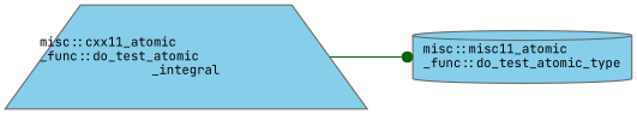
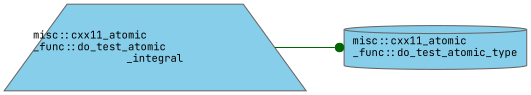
  digraph {
    rankdir=LR
    fontname="JetBrains Mono"
    node [color=gray40 fillcolor=skyblue fontname="JetBrains Mono" fontsize=10 style=filled]
    n1 [fontcolor=black height=0.2 label="misc::cxx11_atomic\l_func::do_test_atomic\l_integral" shape=trapezium width=0.4]
-   n2 [height=0.2 label="misc::misc11_atomic\l_func::do_test_atomic_type" shape=cylinder width=0.4]
+   n2 [height=0.2 label="misc::cxx11_atomic\l_func::do_test_atomic_type" shape=cylinder width=0.4]
    n1 -> n2 [color=darkgreen fontname="JetBrains Mono" fontsize=10 labelfontname=Helvetica labelfontsize=10 style=solid arrowhead=dot]
  }
